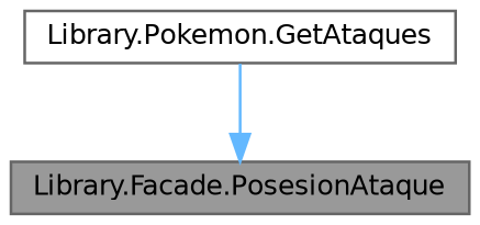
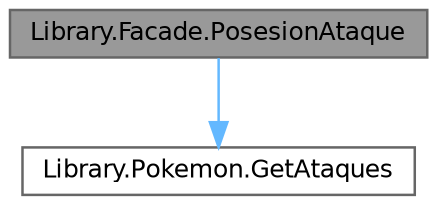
  digraph {
    rankdir=TB
    node [fontname=Helvetica fontsize=10 shape=box style=filled]
    n1 [color=gray40 fillcolor=grey60 fontcolor=black height=0.2 label="Library.Facade.PosesionAtaque" width=0.4]
    n2 [color=grey40 fillcolor=white height=0.2 label="Library.Pokemon.GetAtaques" width=0.4]
-   n2 -> n1 [color=steelblue1 fontname=Helvetica fontsize=10 labelfontname=Helvetica labelfontsize=10 style=solid]
+   n1 -> n2 [color=steelblue1 fontname=Helvetica fontsize=10 labelfontname=Helvetica labelfontsize=10 style=solid]
  }
